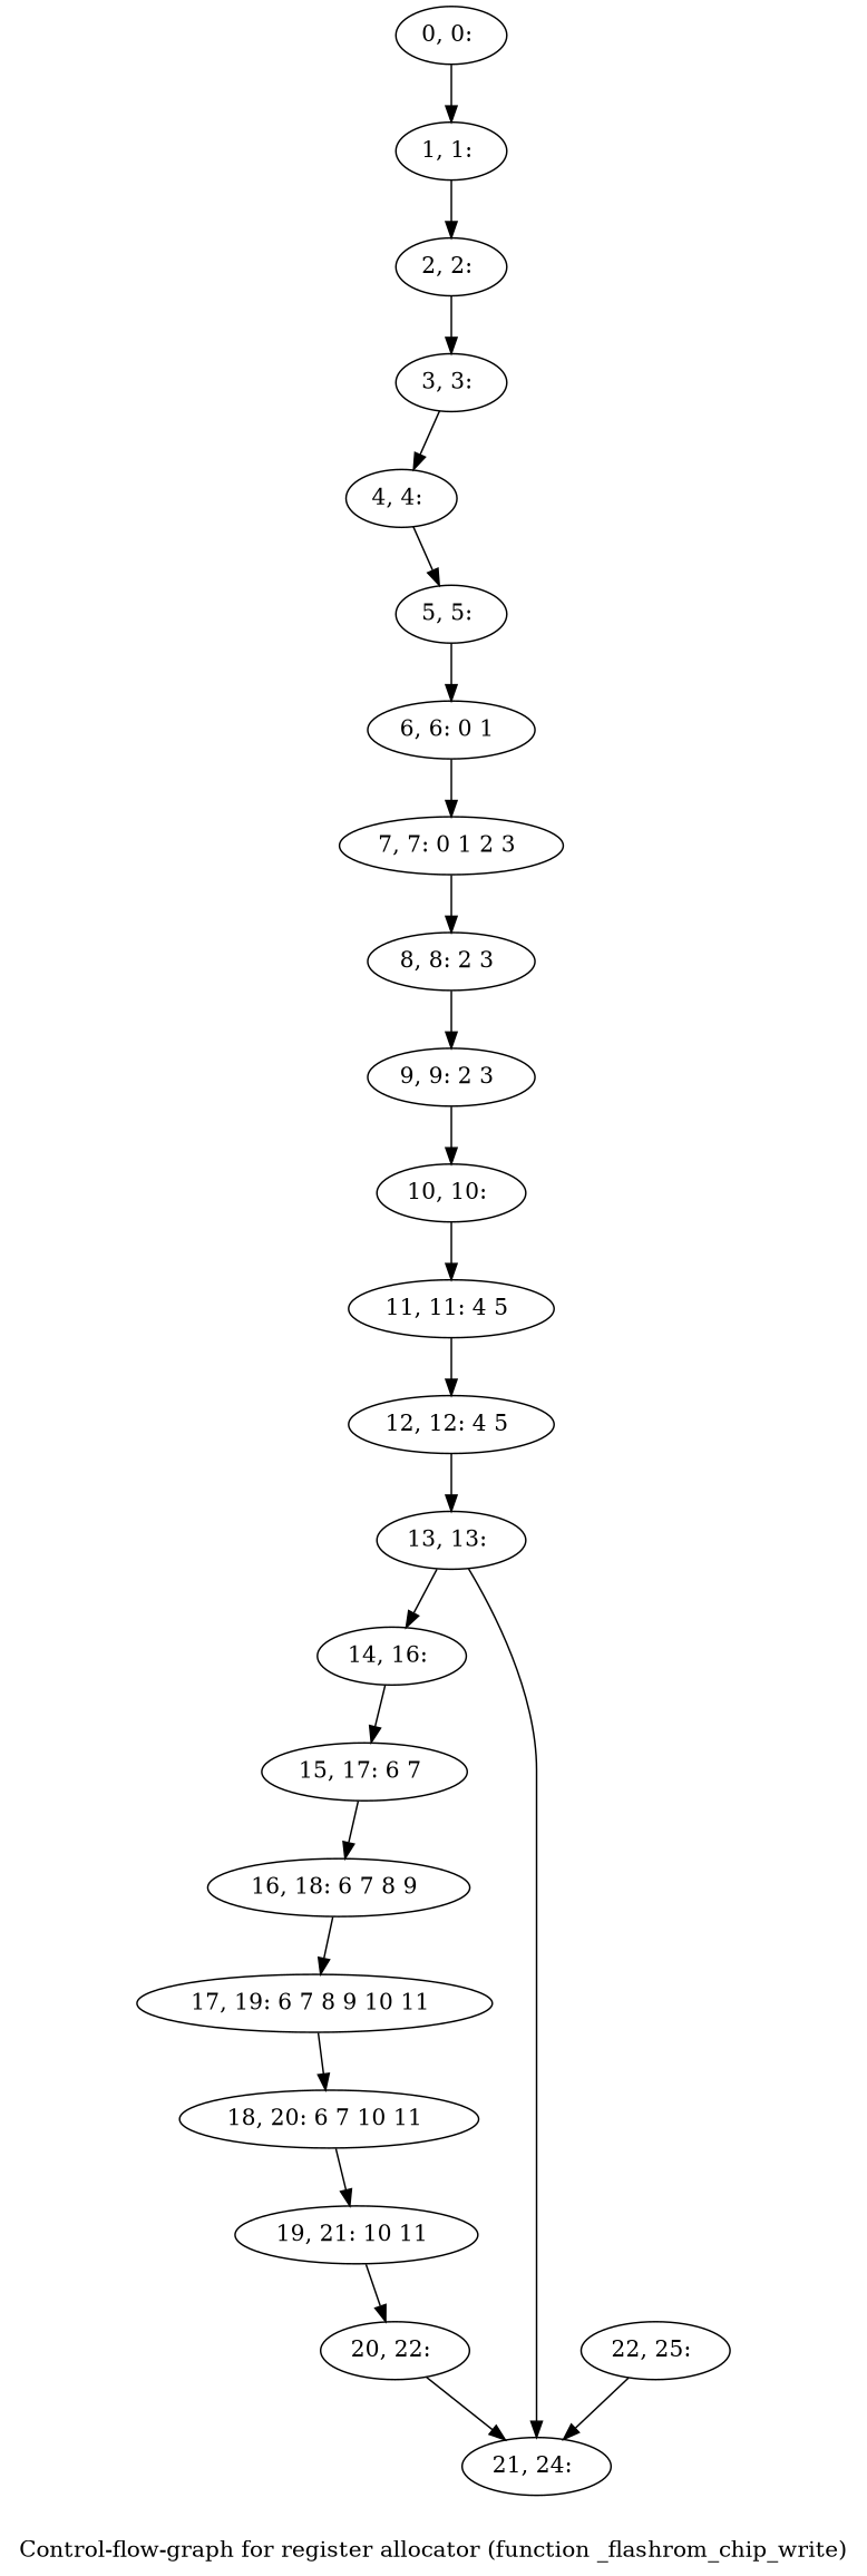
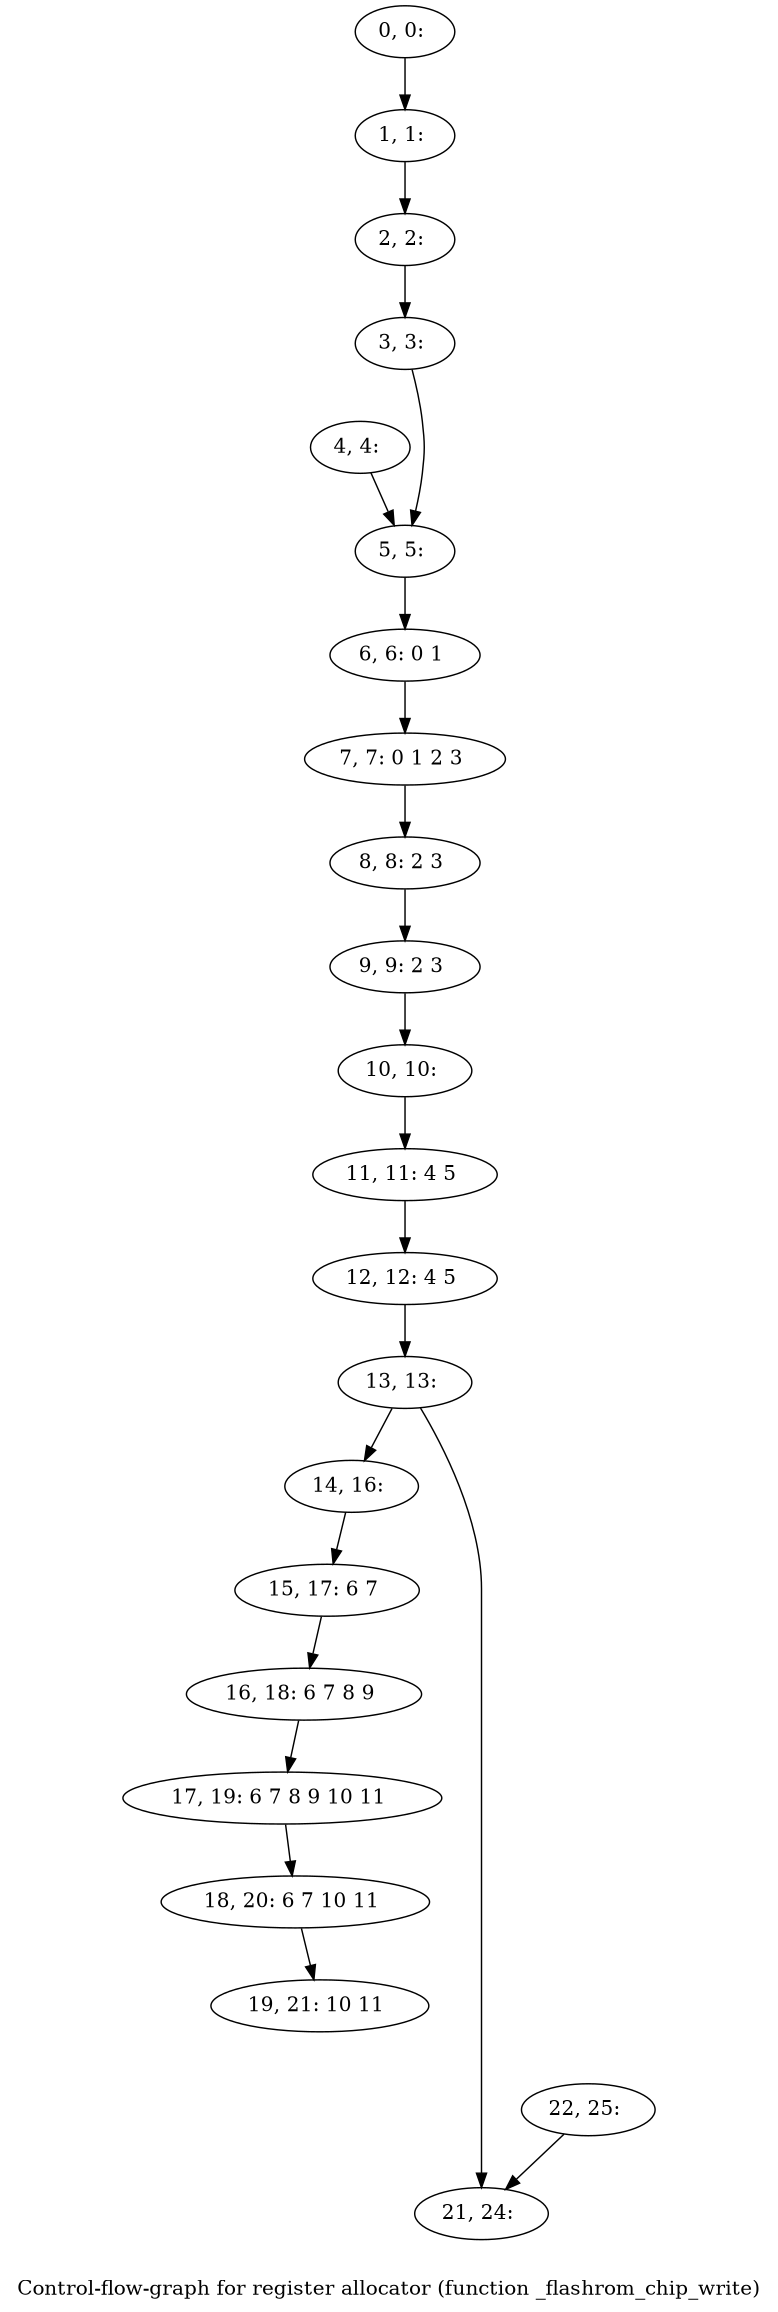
  digraph {
    label="Control-flow-graph for register allocator (function _flashrom_chip_write)"
    n1 [label="0, 0: "]
    n2 [label="1, 1: "]
    n3 [label="2, 2: "]
    n4 [label="3, 3: "]
    n5 [label="4, 4: "]
    n6 [label="5, 5: "]
    n7 [label="6, 6: 0 1 "]
    n8 [label="7, 7: 0 1 2 3 "]
    n9 [label="8, 8: 2 3 "]
    n10 [label="9, 9: 2 3 "]
    n11 [label="10, 10: "]
    n12 [label="11, 11: 4 5 "]
    n13 [label="12, 12: 4 5 "]
    n14 [label="13, 13: "]
    n15 [label="14, 16: "]
    n16 [label="21, 24: "]
    n17 [label="15, 17: 6 7 "]
    n18 [label="16, 18: 6 7 8 9 "]
    n19 [label="17, 19: 6 7 8 9 10 11 "]
    n20 [label="18, 20: 6 7 10 11 "]
    n21 [label="19, 21: 10 11 "]
-   n22 [label="20, 22: "]
    n23 [label="22, 25: "]
    n1 -> n2
    n2 -> n3
    n3 -> n4
-   n4 -> n5
+   n4 -> n6
    n5 -> n6
    n6 -> n7
    n7 -> n8
    n8 -> n9
    n9 -> n10
    n10 -> n11
    n11 -> n12
    n12 -> n13
    n13 -> n14
    n14 -> n15
    n14 -> n16
    n15 -> n17
    n17 -> n18
    n18 -> n19
    n19 -> n20
    n20 -> n21
-   n21 -> n22
-   n22 -> n16
    n23 -> n16
  }
